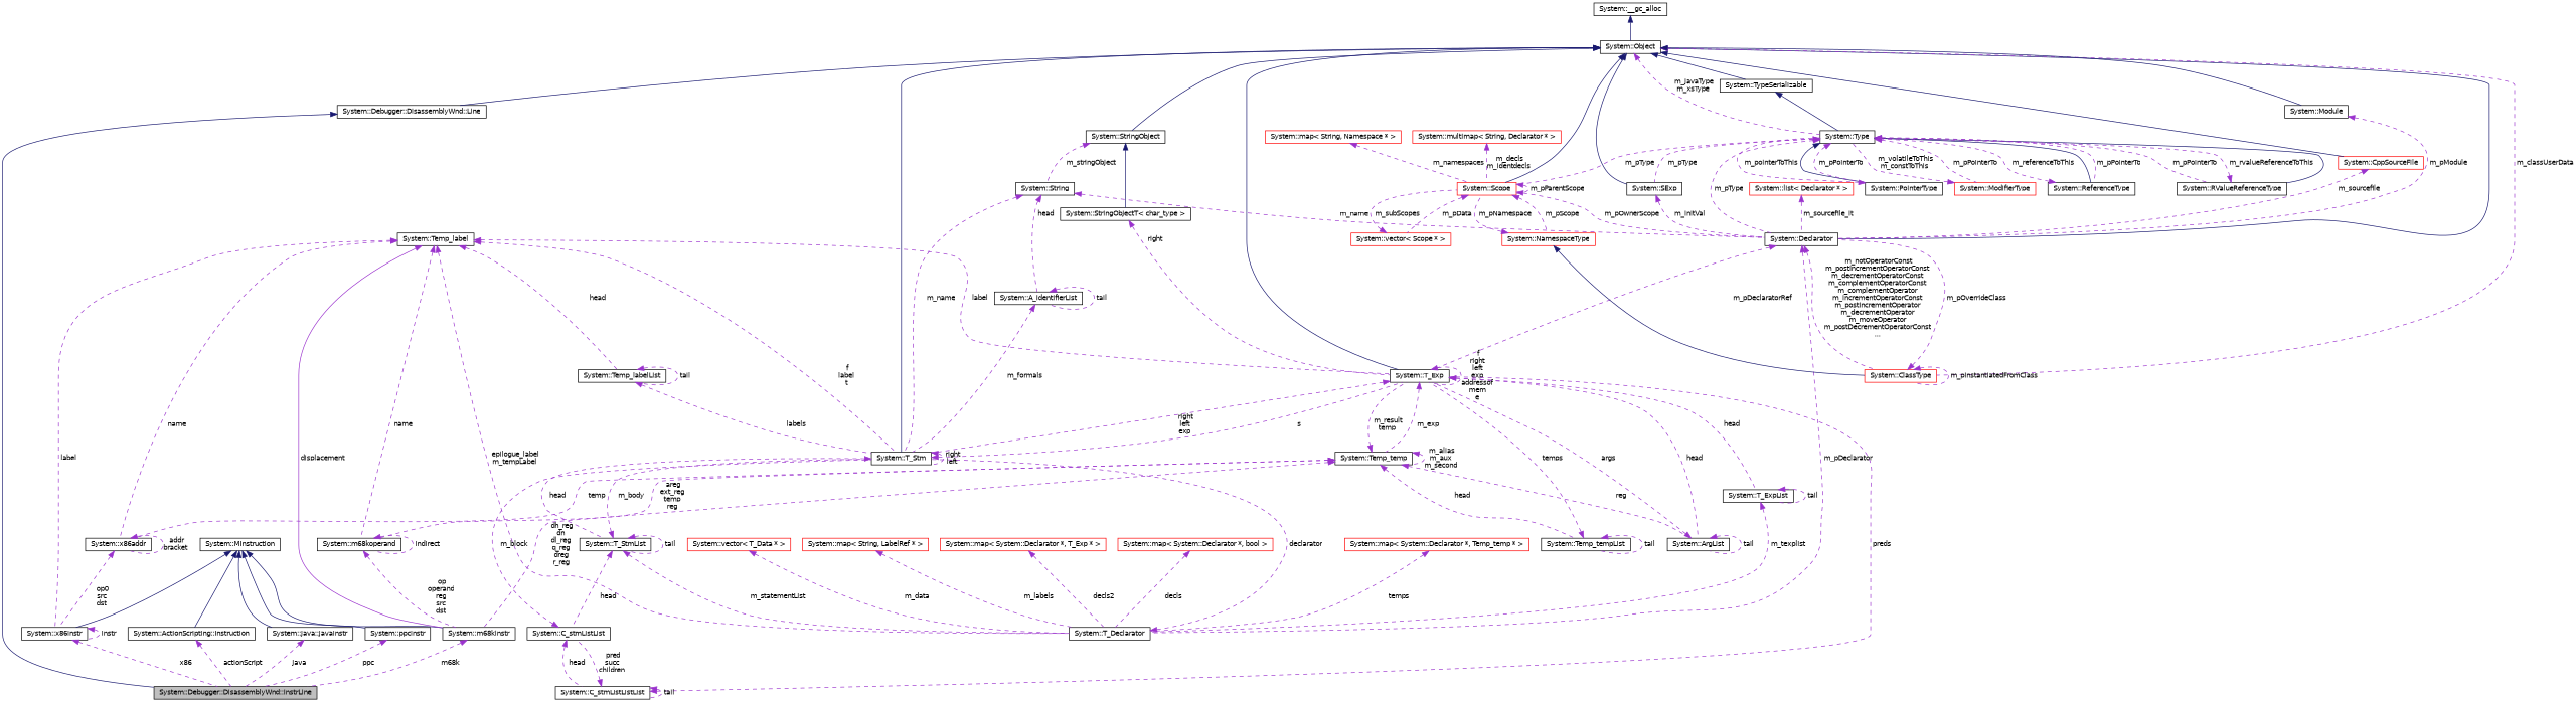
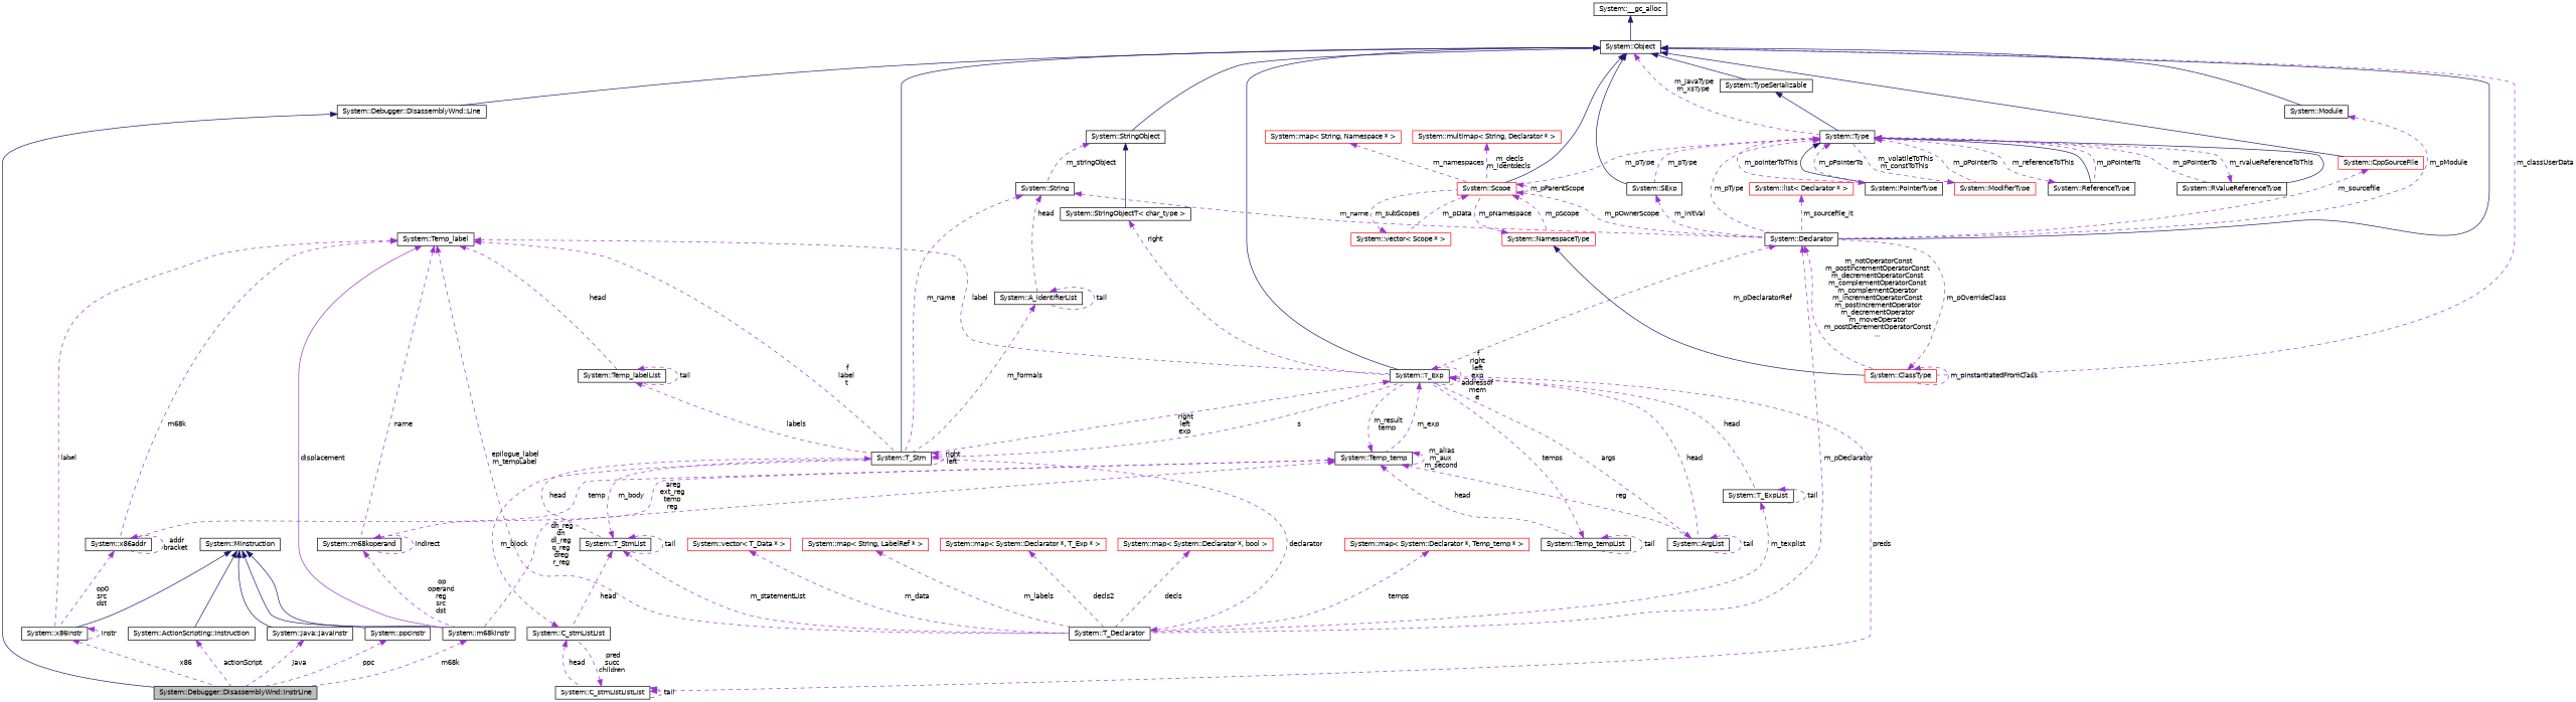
  digraph {
    node [color=black fillcolor=white fontname=Helvetica fontsize=10 shape=record style=filled]
    edge [color=darkorchid3 dir=back fontname=Helvetica fontsize=10 labelfontname=Helvetica labelfontsize=10 style=dashed]
    n1 [fillcolor=grey75 fontcolor=black height=0.2 label="System::Debugger::DisassemblyWnd::InstrLine" width=0.4]
    n2 [height=0.2 label="System::Debugger::DisassemblyWnd::Line" width=0.4]
    n3 [height=0.2 label="System::Object" width=0.4]
    n4 [height=0.2 label="System::T_Exp" width=0.4]
    n5 [height=0.2 label="System::T_Stm" width=0.4]
    n6 [height=0.2 label="System::Declarator" width=0.4]
    n7 [height=0.2 label="System::Type" width=0.4]
    n8 [height=0.2 label="System::TypeSerializable" width=0.4]
    n9 [color=red height=0.2 label="System::Scope" width=0.4]
    n10 [height=0.2 label="System::SExp" width=0.4]
    n11 [color=red height=0.2 label="System::CppSourceFile" width=0.4]
    n12 [color=red height=0.2 label="System::ClassType" width=0.4]
    n13 [height=0.2 label="System::StringObject" width=0.4]
    n14 [height=0.2 label="System::Module" width=0.4]
    n15 [height=0.2 label="System::Temp_temp" width=0.4]
    n16 [height=0.2 label="System::ArgList" width=0.4]
    n17 [height=0.2 label="System::T_ExpList" width=0.4]
    n18 [height=0.2 label="System::T_StmList" width=0.4]
    n19 [height=0.2 label="System::T_Declarator" width=0.4]
    n20 [height=0.2 label="System::PointerType" width=0.4]
    n21 [height=0.2 label="System::ReferenceType" width=0.4]
    n22 [height=0.2 label="System::RValueReferenceType" width=0.4]
    n23 [color=red height=0.2 label="System::ModifierType" width=0.4]
    n24 [color=red height=0.2 label="System::vector\< Scope * \>" width=0.4]
    n25 [color=red height=0.2 label="System::NamespaceType" width=0.4]
    n26 [height=0.2 label="System::String" width=0.4]
    n27 [height=0.2 label="System::StringObjectT\< char_type \>" width=0.4]
    n28 [height=0.2 label="System::__gc_alloc" width=0.4]
    n29 [height=0.2 label="System::java::javainstr" width=0.4]
    n30 [height=0.2 label="System::MInstruction" width=0.4]
    n31 [height=0.2 label="System::ppcinstr" width=0.4]
    n32 [height=0.2 label="System::ActionScripting::Instruction" width=0.4]
    n33 [height=0.2 label="System::x86instr" width=0.4]
    n34 [height=0.2 label="System::m68kinstr" width=0.4]
    n35 [height=0.2 label="System::x86addr" width=0.4]
    n36 [height=0.2 label="System::Temp_label" width=0.4]
    n37 [height=0.2 label="System::Temp_labelList" width=0.4]
    n38 [height=0.2 label="System::m68koperand" width=0.4]
    n39 [height=0.2 label="System::Temp_tempList" width=0.4]
    n40 [height=0.2 label="System::C_stmListListList" width=0.4]
    n41 [height=0.2 label="System::C_stmListList" width=0.4]
    n42 [color=red height=0.2 label="System::map\< System::Declarator *, bool \>" width=0.4]
    n43 [color=red height=0.2 label="System::multimap\< String, Declarator * \>" width=0.4]
    n44 [color=red height=0.2 label="System::map\< String, Namespace * \>" width=0.4]
    n45 [height=0.2 label="System::A_IdentifierList" width=0.4]
    n46 [color=red height=0.2 label="System::list\< Declarator * \>" width=0.4]
    n47 [color=red height=0.2 label="System::map\< System::Declarator *, Temp_temp * \>" width=0.4]
    n48 [color=red height=0.2 label="System::vector\< T_Data * \>" width=0.4]
    n49 [color=red height=0.2 label="System::map\< String, LabelRef * \>" width=0.4]
    n50 [color=red height=0.2 label="System::map\< System::Declarator *, T_Exp * \>" width=0.4]
    n2 -> n1 [color=midnightblue style=solid]
    n3 -> n2 [color=midnightblue style=solid]
    n3 -> n4 [color=midnightblue style=solid]
    n3 -> n5 [color=midnightblue style=solid]
    n3 -> n6 [color=midnightblue style=solid]
    n3 -> n7 [label=" m_javaType\nm_xsType"]
    n3 -> n8 [color=midnightblue style=solid]
    n3 -> n9 [color=midnightblue style=solid]
    n3 -> n10 [color=midnightblue style=solid]
    n3 -> n11 [color=midnightblue style=solid]
    n3 -> n12 [label=" m_classUserData"]
    n3 -> n13 [color=midnightblue style=solid]
    n3 -> n14 [color=midnightblue style=solid]
    n4 -> n4 [label=" f\nright\nleft\nexp\naddressof\nmem\ne"]
    n4 -> n5 [label=" right\nleft\nexp"]
    n4 -> n15 [label=" m_exp"]
    n4 -> n16 [label=" head"]
    n4 -> n17 [label=" head"]
    n5 -> n4 [label=" s"]
    n5 -> n5 [label=" right\nleft"]
    n5 -> n18 [label=" head"]
    n6 -> n4 [label=" m_pDeclaratorRef"]
    n6 -> n12 [label=" m_notOperatorConst\nm_postIncrementOperatorConst\nm_decrementOperatorConst\nm_complementOperatorConst\nm_complementOperator\nm_incrementOperatorConst\nm_postIncrementOperator\nm_decrementOperator\nm_moveOperator\nm_postDecrementOperatorConst\n..."]
    n6 -> n19 [label=" m_pDeclarator"]
    n7 -> n6 [label=" m_pType"]
    n7 -> n9 [label=" m_pType"]
    n7 -> n10 [label=" m_pType"]
    n7 -> n20 [color=midnightblue style=solid]
    n7 -> n20 [label=" m_pPointerTo"]
    n7 -> n21 [color=midnightblue style=solid]
    n7 -> n21 [label=" m_pPointerTo"]
    n7 -> n22 [color=midnightblue style=solid]
    n7 -> n22 [label=" m_pPointerTo"]
    n7 -> n23 [label=" m_pPointerTo"]
    n8 -> n7 [color=midnightblue style=solid]
    n9 -> n6 [label=" m_pOwnerScope"]
    n9 -> n9 [label=" m_pParentScope"]
    n9 -> n24 [label=" m_pData"]
    n9 -> n25 [label=" m_pScope"]
    n10 -> n6 [label=" m_initVal"]
    n11 -> n6 [label=" m_sourcefile"]
    n12 -> n6 [label=" m_pOverrideClass"]
    n12 -> n12 [label=" m_pInstantiatedFromClass"]
    n13 -> n26 [label=" m_stringObject"]
    n13 -> n27 [color=midnightblue style=solid]
    n14 -> n6 [label=" m_pModule"]
    n15 -> n4 [label=" m_result\ntemp"]
    n15 -> n15 [label=" m_alias\nm_aux\nm_second"]
    n15 -> n16 [label=" reg"]
    n15 -> n34 [label=" dh_reg\ndn\ndl_reg\nq_reg\ndreg\nr_reg"]
    n15 -> n35 [label=" temp"]
    n15 -> n38 [label=" areg\next_reg\ntemp\nreg"]
    n15 -> n39 [label=" head"]
    n16 -> n4 [label=" args"]
    n16 -> n16 [label=" tail"]
    n17 -> n17 [label=" tail"]
    n17 -> n19 [label=" m_texplist"]
    n18 -> n5 [label=" m_body"]
    n18 -> n18 [label=" tail"]
    n18 -> n19 [label=" m_statementList"]
    n18 -> n41 [label=" head"]
    n19 -> n5 [label=" declarator"]
    n20 -> n7 [label=" m_pointerToThis"]
    n21 -> n7 [label=" m_referenceToThis"]
    n22 -> n7 [label=" m_rvalueReferenceToThis"]
    n23 -> n7 [label=" m_volatileToThis\nm_constToThis"]
    n24 -> n9 [label=" m_subScopes"]
    n25 -> n9 [label=" m_pNamespace"]
    n25 -> n12 [color=midnightblue style=solid]
    n26 -> n5 [label=" m_name"]
    n26 -> n6 [label=" m_name"]
    n26 -> n45 [label=" head"]
    n27 -> n4 [label=" right"]
    n28 -> n3 [color=midnightblue style=solid]
    n29 -> n1 [label=" java"]
    n30 -> n29 [color=midnightblue style=solid]
    n30 -> n31 [color=midnightblue style=solid]
    n30 -> n32 [color=midnightblue style=solid]
    n30 -> n33 [color=midnightblue style=solid]
    n30 -> n34 [color=midnightblue style=solid]
    n31 -> n1 [label=" ppc"]
    n32 -> n1 [label=" actionScript"]
    n33 -> n1 [label=" x86"]
    n33 -> n33 [label=" instr"]
    n34 -> n1 [label=" m68k"]
    n35 -> n33 [label=" op0\nsrc\ndst"]
    n35 -> n35 [label=" addr\nbracket"]
    n36 -> n4 [label=" label"]
    n36 -> n5 [label=" f\nlabel\nt"]
    n36 -> n19 [label=" epilogue_label\nm_tempLabel"]
    n36 -> n33 [label=" label"]
    n36 -> n34 [label=" displacement" style=solid]
-   n36 -> n35 [label=" name"]
+   n36 -> n35 [label=" m68k"]
    n36 -> n37 [label=" head"]
    n36 -> n38 [label=" name"]
    n37 -> n5 [label=" labels"]
    n37 -> n37 [label=" tail"]
    n38 -> n34 [label=" op\noperand\nreg\nsrc\ndst"]
    n38 -> n38 [label=" indirect"]
    n39 -> n4 [label=" temps"]
    n39 -> n39 [label=" tail"]
    n40 -> n4 [label=" preds"]
    n40 -> n40 [label=" tail"]
    n40 -> n41 [label=" pred\nsucc\nchildren"]
    n41 -> n5 [label=" m_block"]
    n41 -> n40 [label=" head"]
    n42 -> n19 [label=" decls"]
    n43 -> n9 [label=" m_decls\nm_identdecls"]
    n44 -> n9 [label=" m_namespaces"]
    n45 -> n5 [label=" m_formals"]
    n45 -> n45 [label=" tail"]
    n46 -> n6 [label=" m_sourcefile_it"]
    n47 -> n19 [label=" temps"]
    n48 -> n19 [label=" m_data"]
    n49 -> n19 [label=" m_labels"]
    n50 -> n19 [label=" decls2"]
  }
